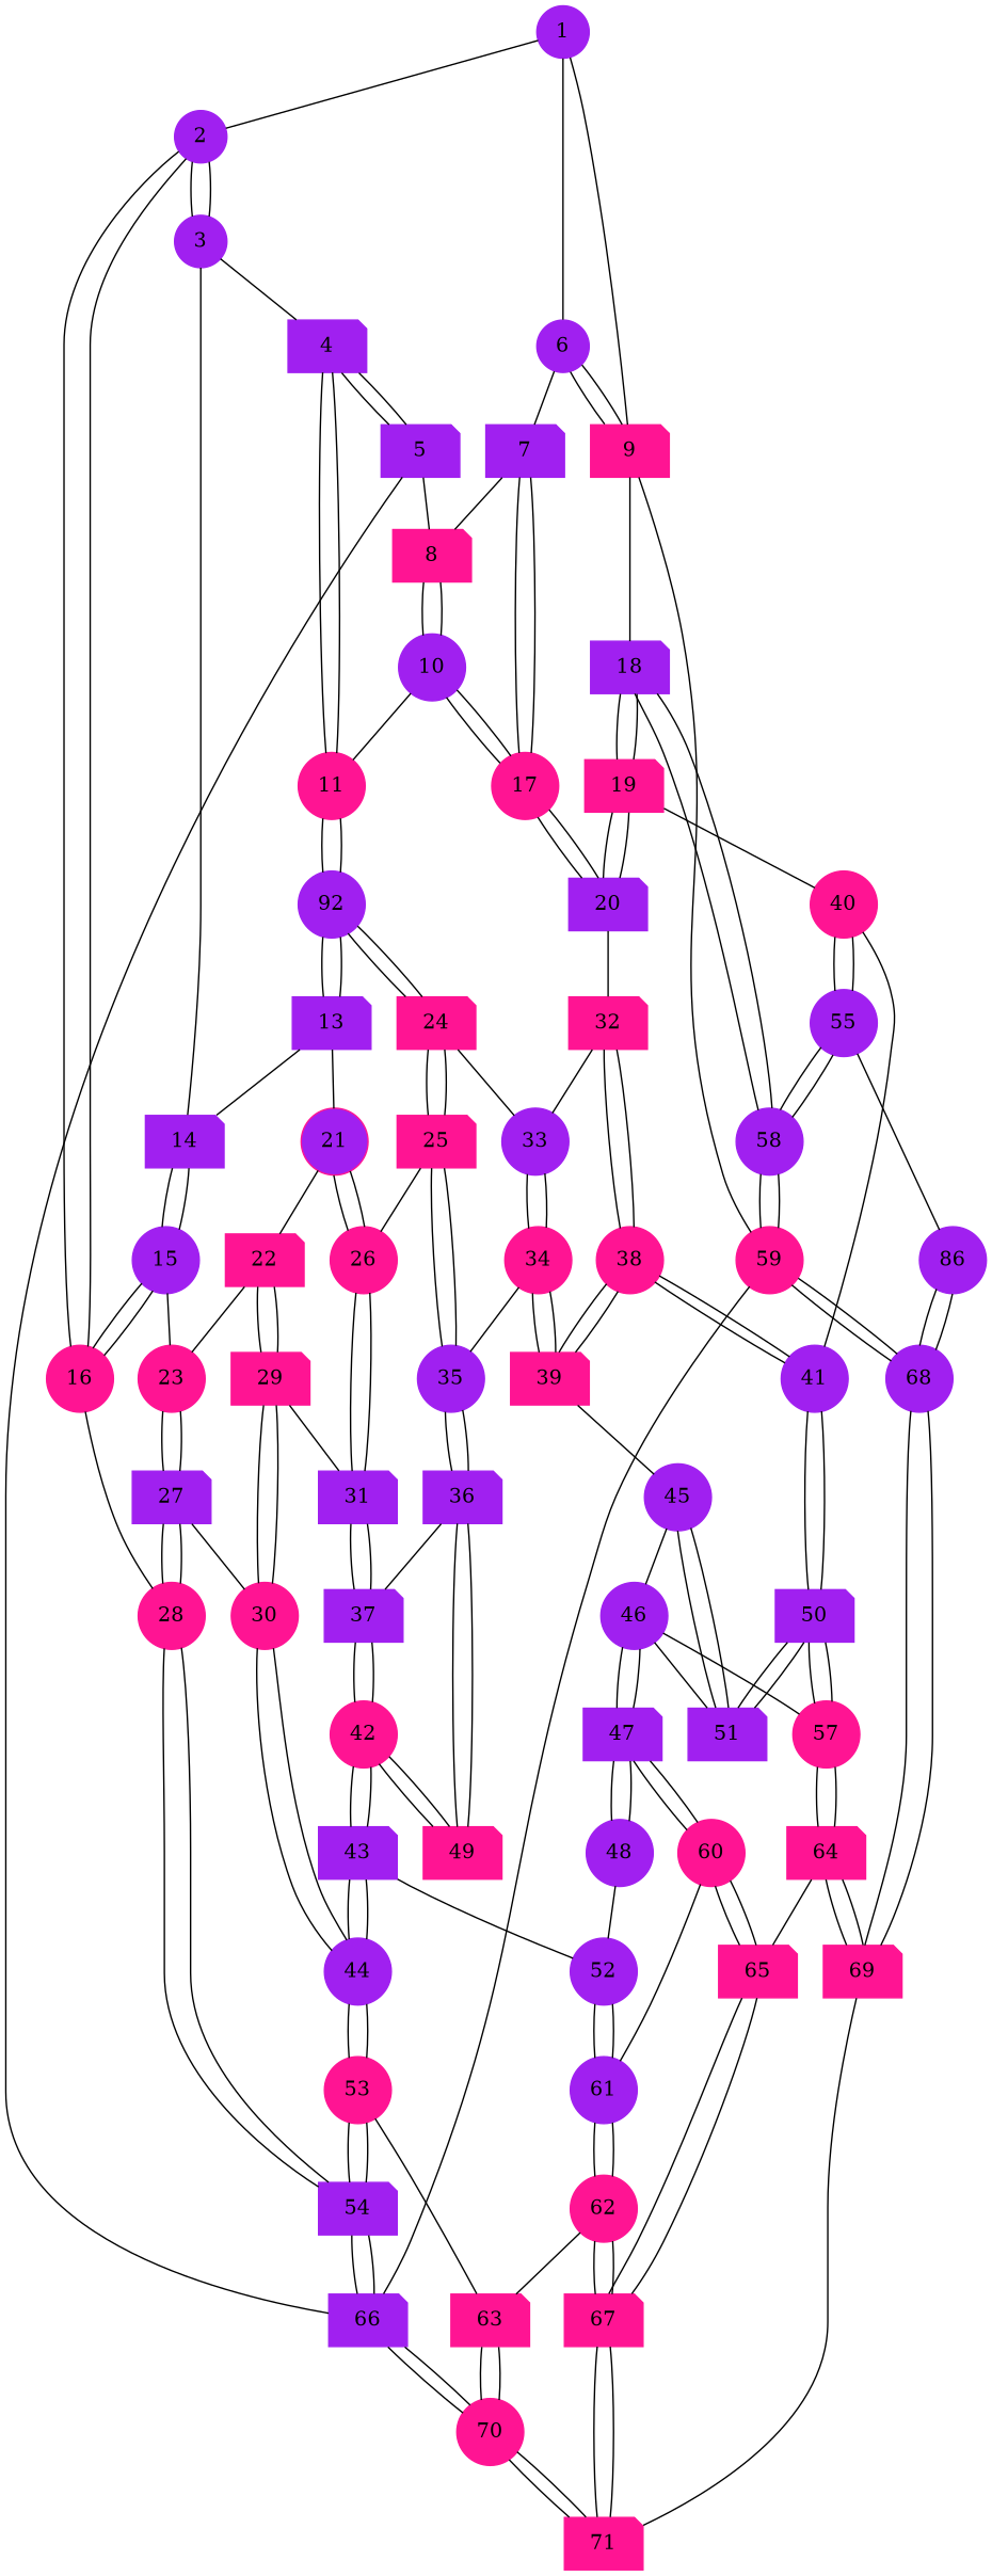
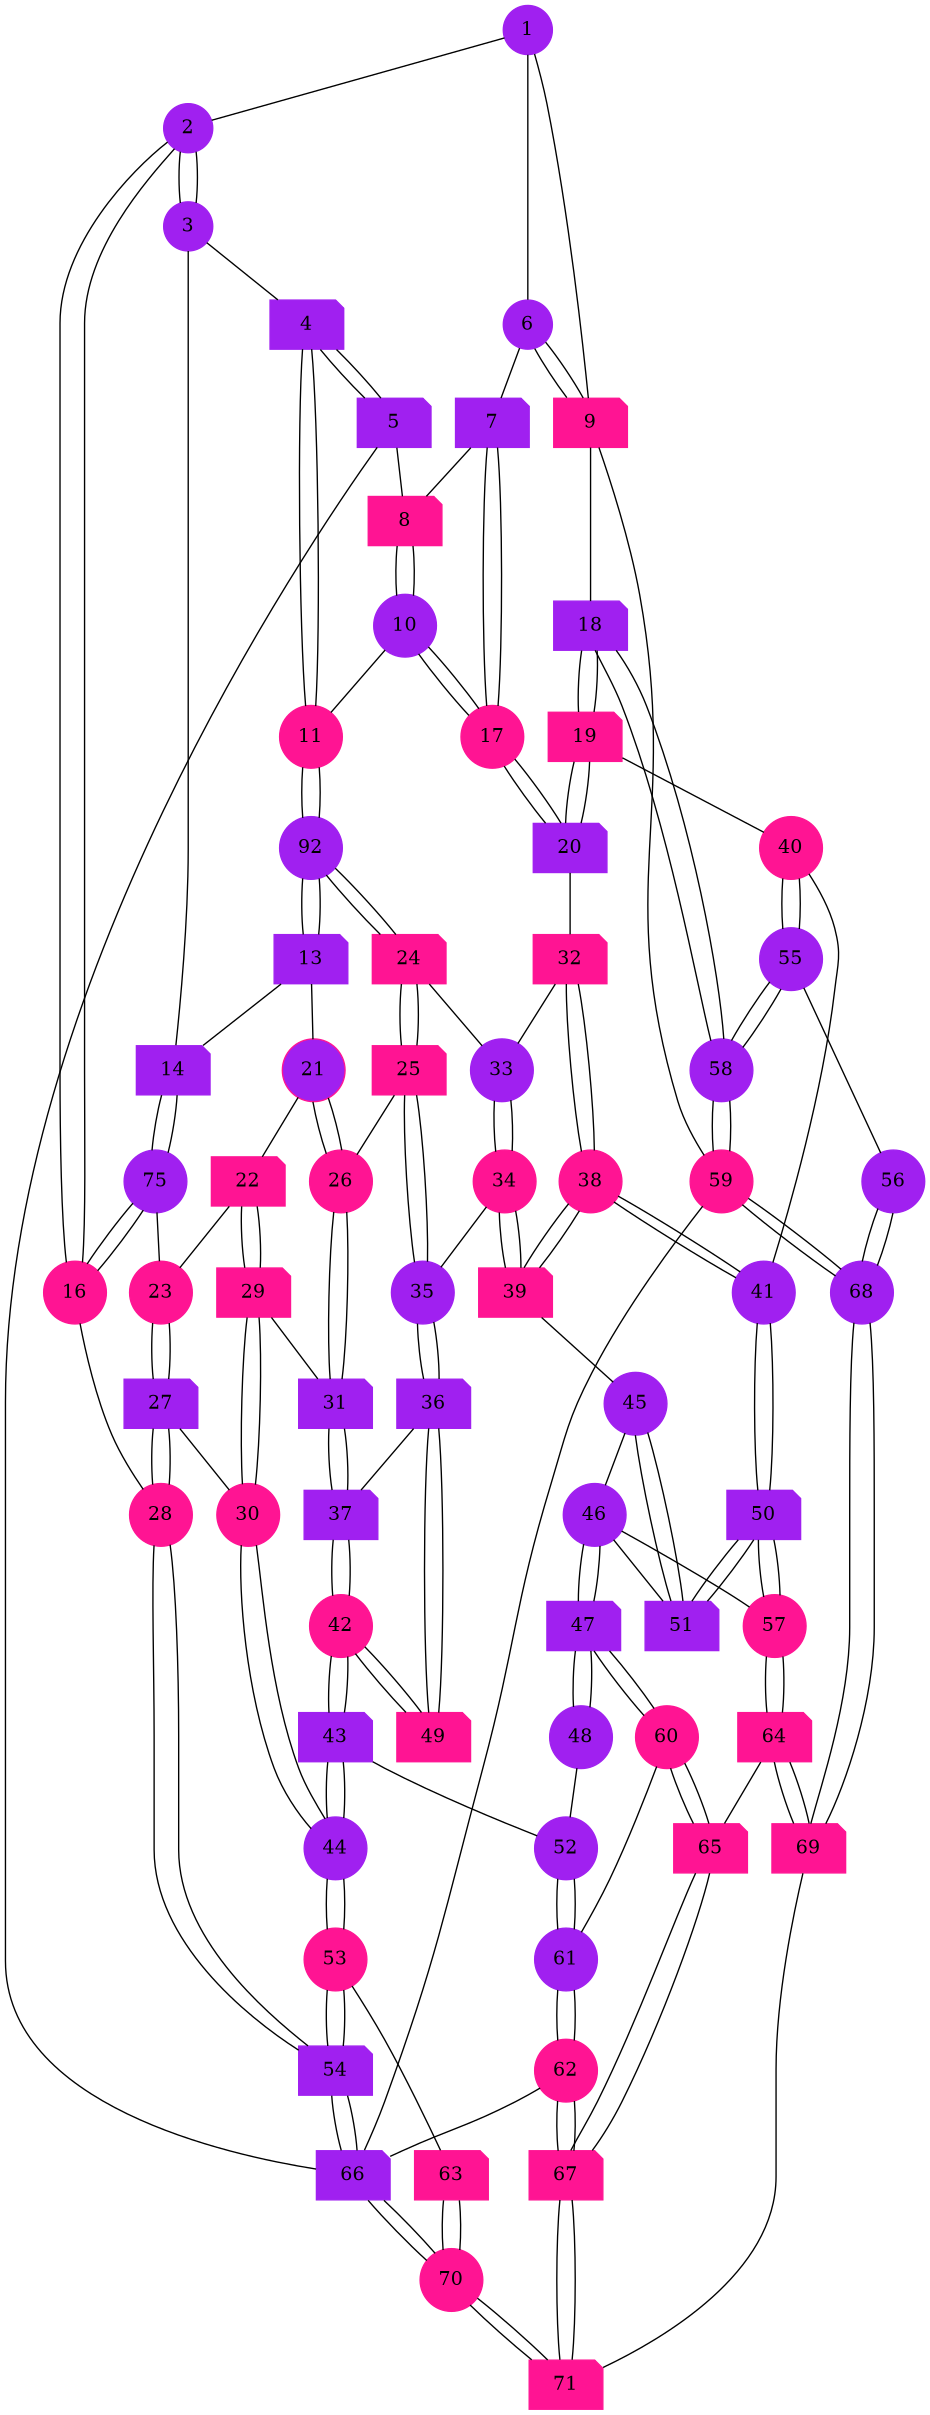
  graph {
    node [color=purple shape=circle style=filled]
    1
    2
    6
    9 [color=deeppink shape=note]
    3
    16 [color=deeppink]
    7 [shape=note]
    18 [shape=note]
    59 [color=deeppink]
    4 [shape=note]
    14 [shape=note]
    28 [color=deeppink]
    66 [shape=note]
    70 [color=deeppink]
    5 [shape=note]
    11 [color=deeppink]
-   15
+   15 [label=75]
    8 [color=deeppink shape=note]
    n19 [label=92]
    10
    17 [color=deeppink]
    20 [shape=note]
    19 [color=deeppink shape=note]
    58
    68
    13 [shape=note]
    24 [color=deeppink shape=note]
    21 [color=deeppink fillcolor=purple]
    25 [color=deeppink shape=note]
    33
    22 [color=deeppink shape=note]
    26 [color=deeppink]
    23 [color=deeppink]
    27 [shape=note]
    54 [shape=note]
    32 [color=deeppink shape=note]
    40 [color=deeppink]
    41
    55
    38 [color=deeppink]
    29 [color=deeppink shape=note]
    31 [shape=note]
    30 [color=deeppink]
    35
    34 [color=deeppink]
    36 [shape=note]
    37 [shape=note]
    44
    53 [color=deeppink]
    42 [color=deeppink]
    39 [color=deeppink shape=note]
    45
    49 [color=deeppink shape=note]
    43 [shape=note]
    50 [shape=note]
    46
    51 [shape=note]
-   56 [label=86]
+   56
    57 [color=deeppink]
    52
    61
    63 [color=deeppink shape=note]
    47 [shape=note]
    48
    60 [color=deeppink]
    65 [color=deeppink shape=note]
    64 [color=deeppink shape=note]
    62 [color=deeppink]
    69 [color=deeppink shape=note]
    67 [color=deeppink shape=note]
    71 [color=deeppink shape=note]
    1 -- 2
    1 -- 6
    1 -- 9
    2 -- 3
    2 -- 3
    2 -- 16
    2 -- 16
    6 -- 9
    6 -- 9
    6 -- 7
    9 -- 18
    9 -- 59
    3 -- 4
    3 -- 14
    16 -- 28
    7 -- 8
    7 -- 17
    7 -- 17
    18 -- 19
    18 -- 19
    18 -- 58
    18 -- 58
    59 -- 66
    59 -- 68
    59 -- 68
    4 -- 5
    4 -- 5
    4 -- 11
    4 -- 11
    14 -- 15
    14 -- 15
    28 -- 54
    28 -- 54
    66 -- 70
    66 -- 70
    70 -- 71
    70 -- 71
    5 -- 66
    5 -- 8
    11 -- n19
    11 -- n19
    15 -- 16
    15 -- 16
    15 -- 23
    8 -- 10
    8 -- 10
    n19 -- 13
    n19 -- 13
    n19 -- 24
    n19 -- 24
    10 -- 11
    10 -- 17
    10 -- 17
    17 -- 20
    17 -- 20
    20 -- 32
    19 -- 20
    19 -- 20
    19 -- 40
    58 -- 59
    58 -- 59
    68 -- 69
    68 -- 69
    13 -- 14
    13 -- 21
    24 -- 25
    24 -- 25
    24 -- 33
    21 -- 22
    21 -- 26
    21 -- 26
    25 -- 26
    25 -- 35
    25 -- 35
    33 -- 34
    33 -- 34
    22 -- 23
    22 -- 29
    22 -- 29
    26 -- 31
    26 -- 31
    23 -- 27
    23 -- 27
    27 -- 28
    27 -- 28
    27 -- 30
    54 -- 66
    54 -- 66
    32 -- 33
    32 -- 38
    32 -- 38
    40 -- 41
    40 -- 55
    40 -- 55
    41 -- 50
    41 -- 50
    55 -- 58
    55 -- 58
    55 -- 56
    38 -- 41
    38 -- 41
    38 -- 39
    38 -- 39
    29 -- 31
    29 -- 30
    29 -- 30
    31 -- 37
    31 -- 37
    30 -- 44
    30 -- 44
    35 -- 36
    35 -- 36
    34 -- 35
    34 -- 39
    34 -- 39
    36 -- 37
    36 -- 49
    36 -- 49
    37 -- 42
    37 -- 42
    44 -- 53
    44 -- 53
    53 -- 54
    53 -- 54
    53 -- 63
    42 -- 49
    42 -- 49
    42 -- 43
    42 -- 43
    39 -- 45
    45 -- 46
    45 -- 51
    45 -- 51
    43 -- 44
    43 -- 44
    43 -- 52
    50 -- 51
    50 -- 51
    50 -- 57
    50 -- 57
    46 -- 51
    46 -- 57
    46 -- 47
    46 -- 47
    56 -- 68
    56 -- 68
    57 -- 64
    57 -- 64
    52 -- 61
    52 -- 61
    61 -- 62
    61 -- 62
    63 -- 70
    63 -- 70
    47 -- 48
    47 -- 48
    47 -- 60
    47 -- 60
    48 -- 52
    60 -- 61
    60 -- 65
    60 -- 65
    65 -- 67
    65 -- 67
    64 -- 65
    64 -- 69
    64 -- 69
-   62 -- 63
+   62 -- 66
    62 -- 67
    62 -- 67
    69 -- 71
    67 -- 71
    67 -- 71
  }
